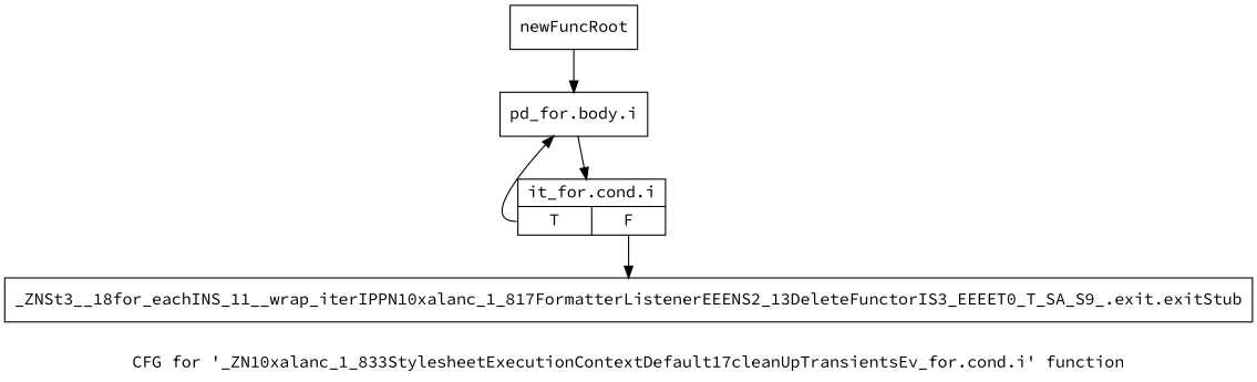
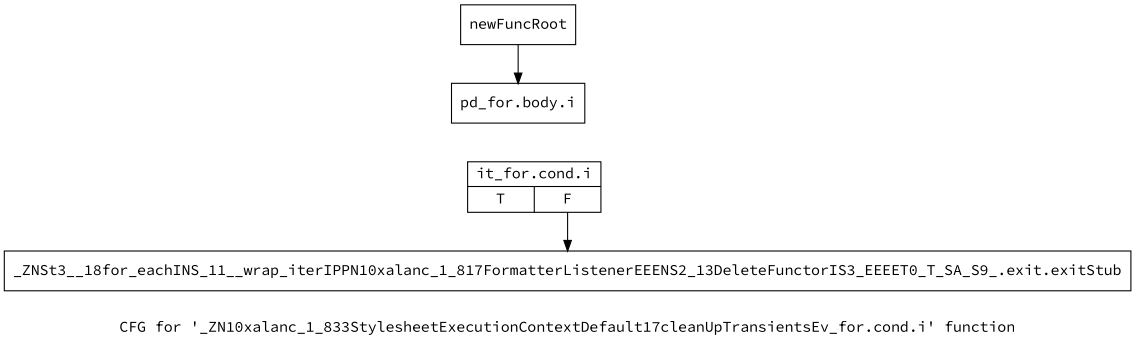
  digraph {
    fontname="Source Code Pro"
    label="CFG for '_ZN10xalanc_1_833StylesheetExecutionContextDefault17cleanUpTransientsEv_for.cond.i' function"
    node [fontname="Source Code Pro" shape=record]
    edge [fontname="Source Code Pro"]
    n1 [label="{newFuncRoot}"]
    n2 [label="{pd_for.body.i}"]
    n3 [label="{it_for.cond.i|{<s0>T|<s1>F}}"]
    n4 [label="{_ZNSt3__18for_eachINS_11__wrap_iterIPPN10xalanc_1_817FormatterListenerEEENS2_13DeleteFunctorIS3_EEEET0_T_SA_S9_.exit.exitStub}"]
    n1 -> n2
-   n2 -> n3
-   n3 -> n2 [tailport=s0]
    n3 -> n4 [tailport=s1]
  }
